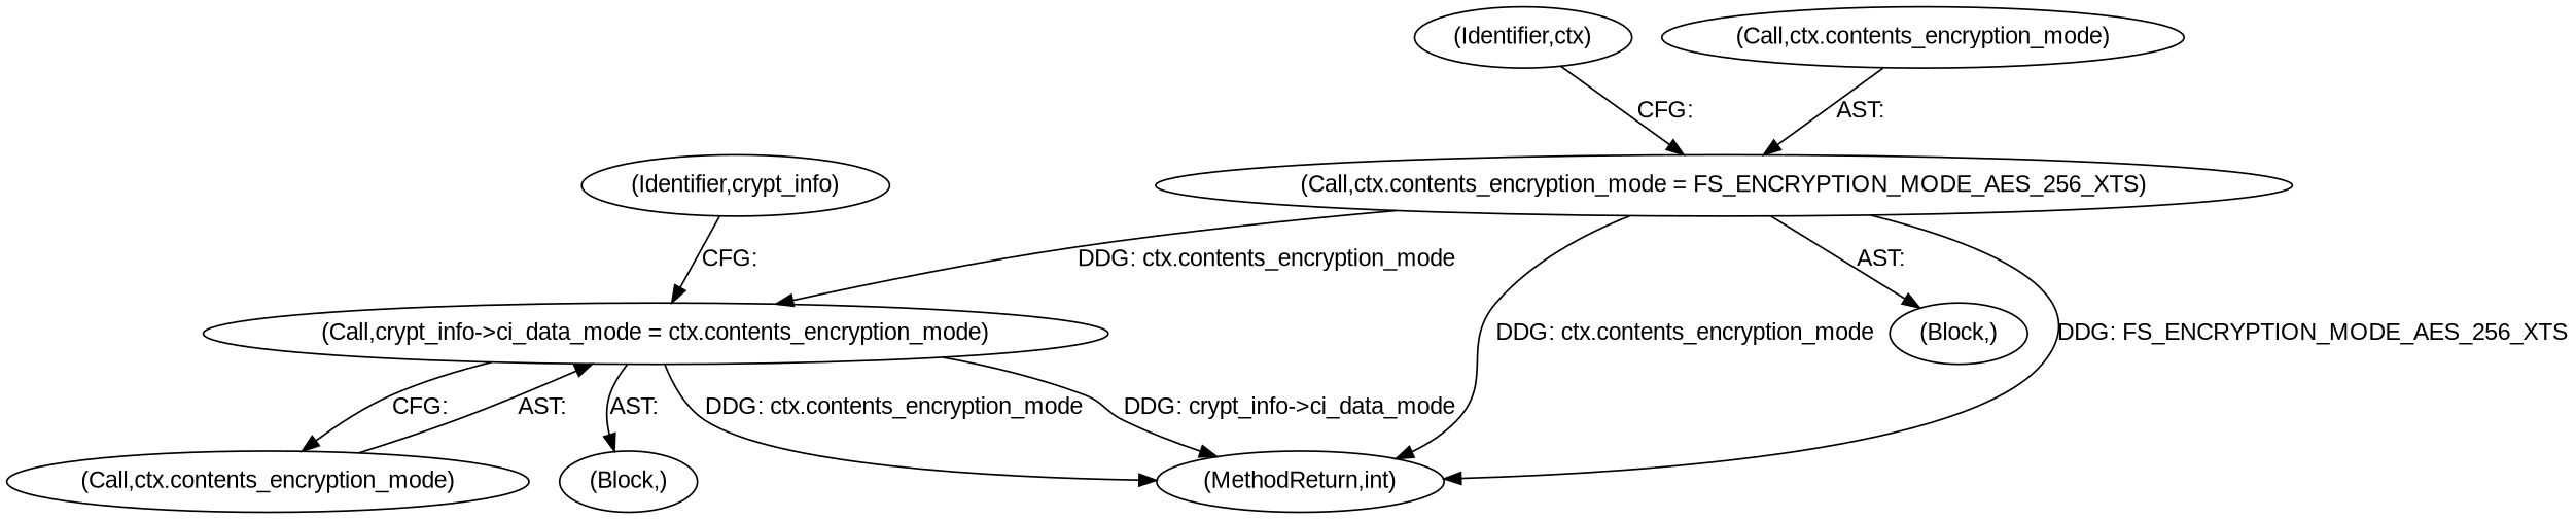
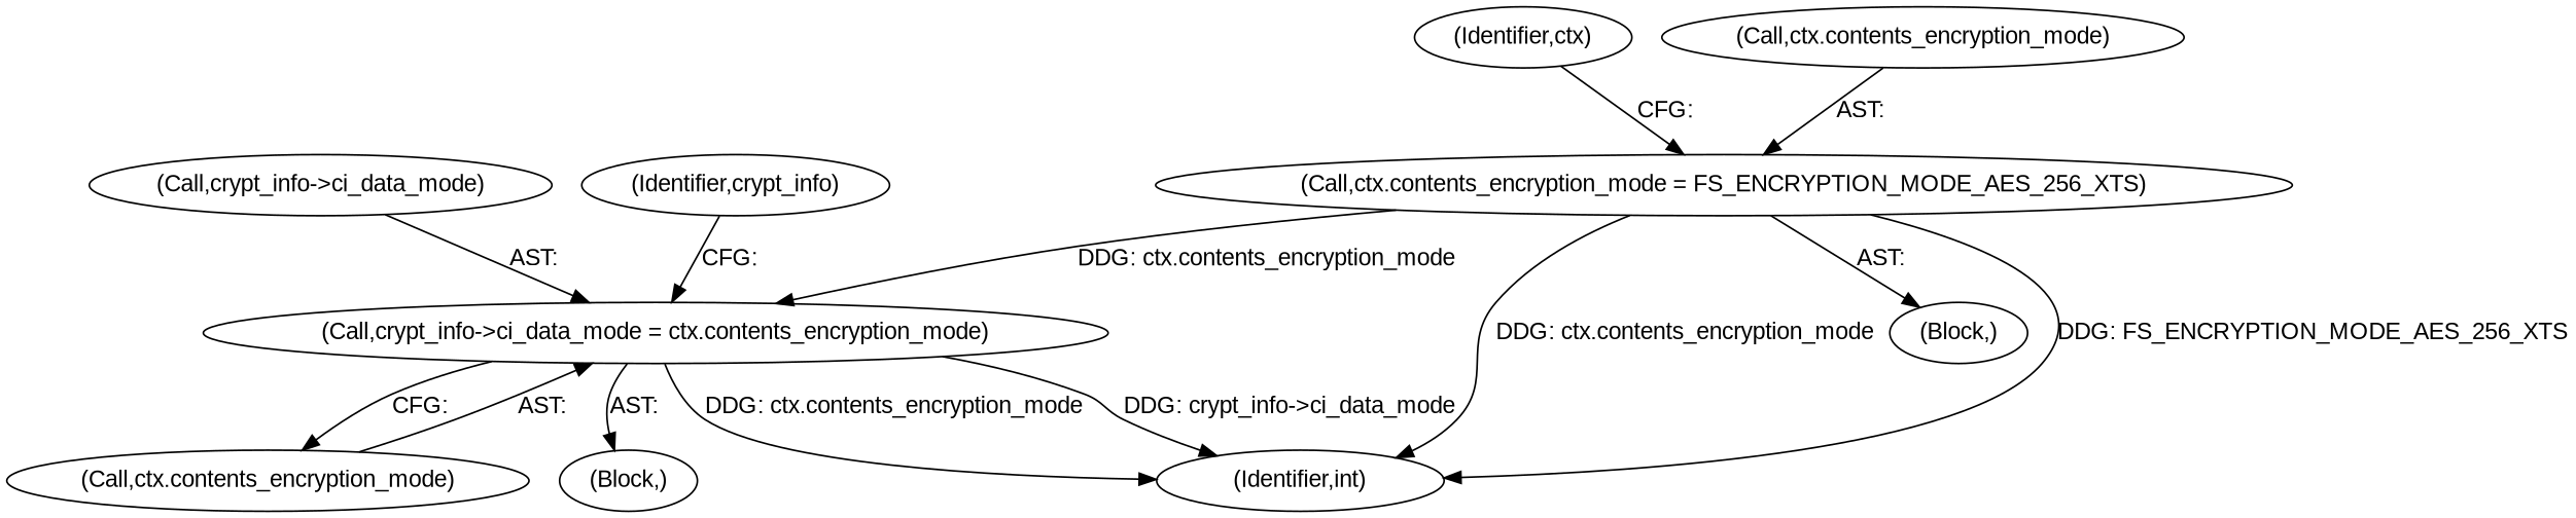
  digraph {
    fontname="Liberation Sans"
    node [fontname="Liberation Sans"]
    edge [fontname="Liberation Sans"]
    n1 [label="(Call,ctx.contents_encryption_mode = FS_ENCRYPTION_MODE_AES_256_XTS)"]
    n2 [label="(Call,crypt_info->ci_data_mode = ctx.contents_encryption_mode)"]
-   n3 [label="(MethodReturn,int)"]
+   n3 [label="(Identifier,int)"]
    n4 [label="(Block,)"]
    n5 [label="(Call,ctx.contents_encryption_mode)"]
    n6 [label="(Block,)"]
    n7 [label="(Identifier,ctx)"]
+   n8 [label="(Call,crypt_info->ci_data_mode)"]
    n9 [label="(Call,ctx.contents_encryption_mode)"]
    n10 [label="(Identifier,crypt_info)"]
    n1 -> n2 [label="DDG: ctx.contents_encryption_mode"]
    n1 -> n3 [label="DDG: FS_ENCRYPTION_MODE_AES_256_XTS"]
    n1 -> n3 [label="DDG: ctx.contents_encryption_mode"]
    n1 -> n4 [label="AST: "]
    n2 -> n3 [label="DDG: ctx.contents_encryption_mode"]
    n2 -> n3 [label="DDG: crypt_info->ci_data_mode"]
    n2 -> n5 [label="CFG: "]
    n2 -> n6 [label="AST: "]
    n5 -> n2 [label="AST: "]
    n7 -> n1 [label="CFG: "]
+   n8 -> n2 [label="AST: "]
    n9 -> n1 [label="AST: "]
    n10 -> n2 [label="CFG: "]
  }
